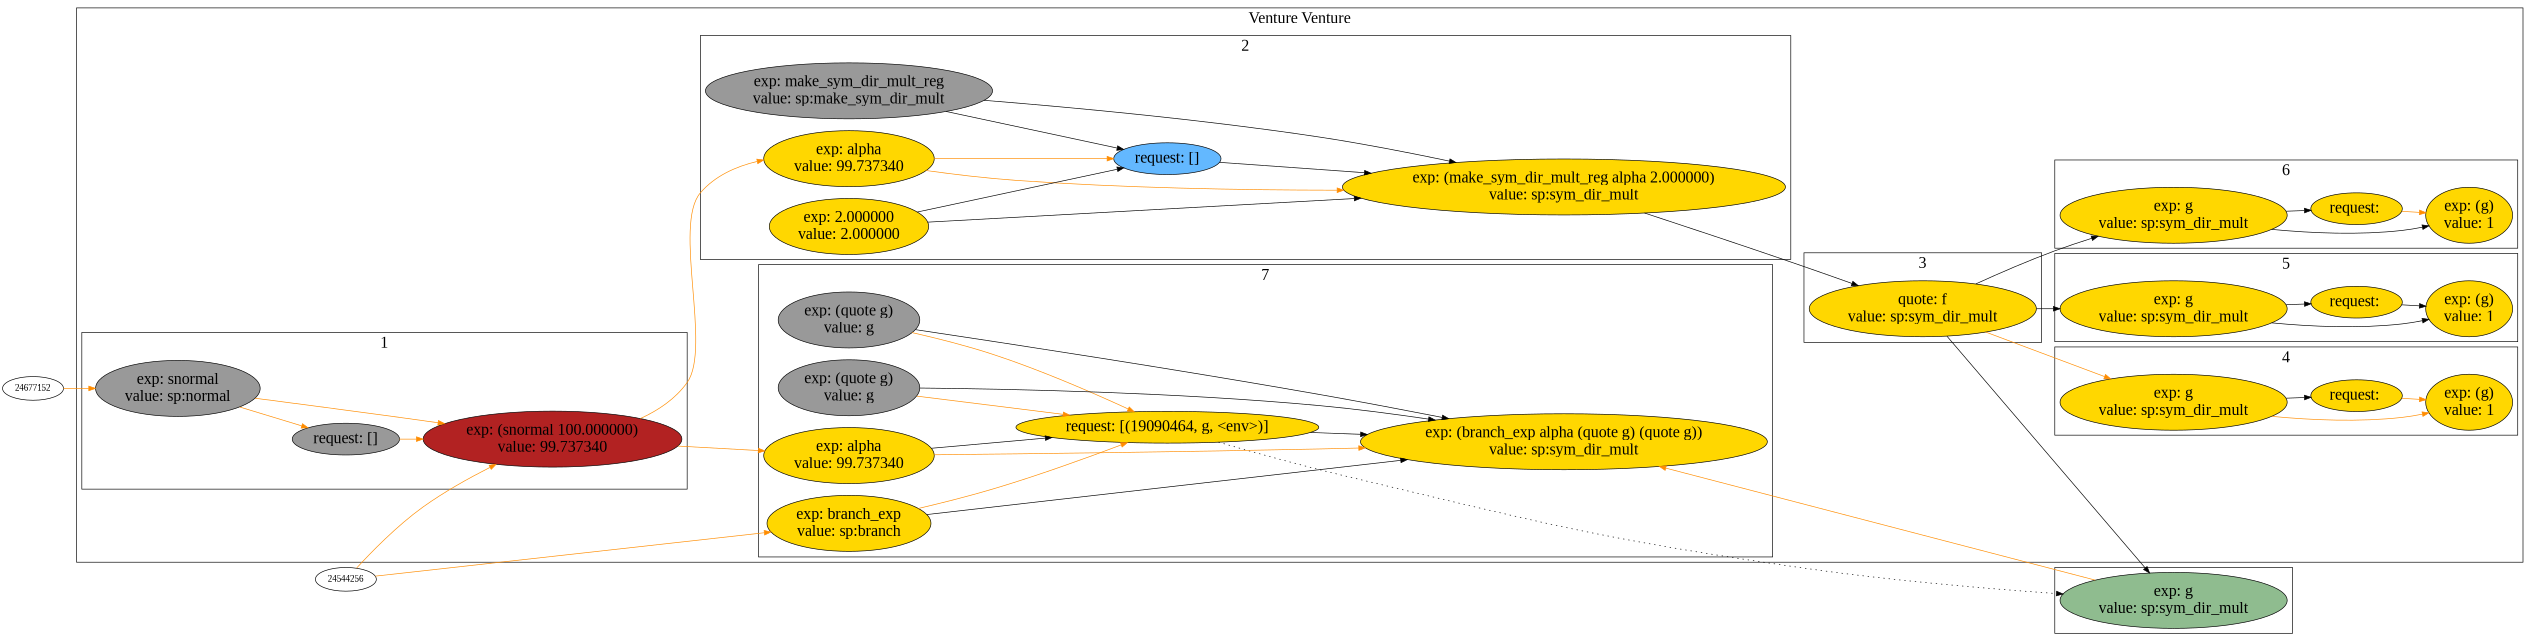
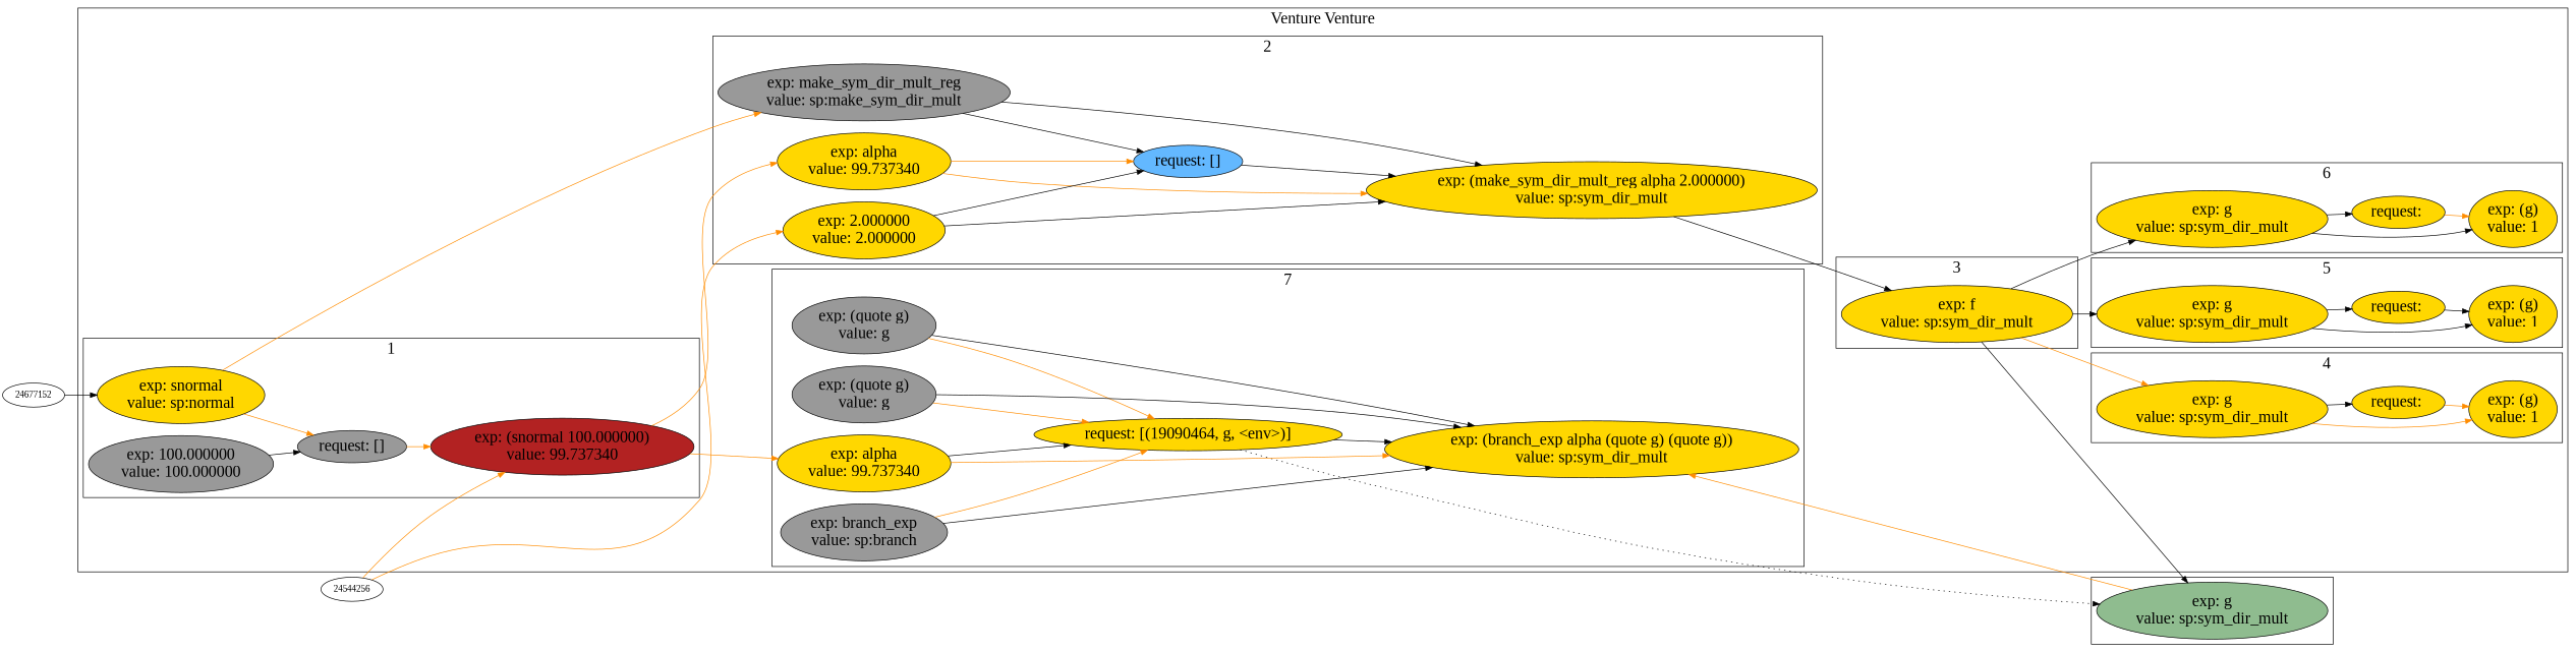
  digraph {
    fontname="Liberation Serif"
    fontsize=24
    rankdir=LR
    node [fillcolor=gold fontname="Liberation Serif" fontsize=24 shape=ellipse style=filled]
    edge [arrowhead=normal color=black constraint=true fontname="Liberation Serif" style=solid]
    n1 [fillcolor=firebrick label="exp: (snormal 100.000000)\nvalue: 99.737340"]
    n2 [fillcolor=grey60 label="request: []"]
-   n3 [fillcolor=grey60 label="exp: snormal\nvalue: sp:normal"]
+   n3 [label="exp: snormal\nvalue: sp:normal"]
+   n4 [fillcolor=grey60 label="exp: 100.000000\nvalue: 100.000000"]
    n5 [label="exp: (make_sym_dir_mult_reg alpha 2.000000)\nvalue: sp:sym_dir_mult"]
    n6 [fillcolor=steelblue1 label="request: []"]
    n7 [fillcolor=grey60 label="exp: make_sym_dir_mult_reg\nvalue: sp:make_sym_dir_mult"]
    n8 [label="exp: alpha\nvalue: 99.737340"]
    n9 [label="exp: 2.000000\nvalue: 2.000000"]
-   n10 [label="quote: f\nvalue: sp:sym_dir_mult"]
+   n10 [label="exp: f\nvalue: sp:sym_dir_mult"]
    n11 [label="exp: (g)\nvalue: 1"]
    n12 [label="request: "]
    n13 [label="exp: g\nvalue: sp:sym_dir_mult"]
    n14 [label="exp: (g)\nvalue: 1"]
    n15 [label="request: "]
    n16 [label="exp: g\nvalue: sp:sym_dir_mult"]
    n17 [label="exp: (g)\nvalue: 1"]
    n18 [label="request: "]
    n19 [label="exp: g\nvalue: sp:sym_dir_mult"]
    n20 [label="exp: (branch_exp alpha (quote g) (quote g))\nvalue: sp:sym_dir_mult"]
    n21 [label="request: [(19090464, g, <env>)]"]
-   n22 [label="exp: branch_exp\nvalue: sp:branch"]
+   n22 [fillcolor=grey60 label="exp: branch_exp\nvalue: sp:branch"]
    n23 [label="exp: alpha\nvalue: 99.737340"]
    n24 [fillcolor=grey60 label="exp: (quote g)\nvalue: g"]
    n25 [fillcolor=grey60 label="exp: (quote g)\nvalue: g"]
    n26 [fillcolor=darkseagreen label="exp: g\nvalue: sp:sym_dir_mult"]
    24544256 [fillcolor="" fontsize="" shape="" style=""]
    24677152 [fillcolor="" fontsize="" shape="" style=""]
    subgraph cluster_1 {
      label="Venture Venture"
      subgraph cluster_2 {
        label=1
        n1
        n2
        n3
+       n4
      }
      subgraph cluster_3 {
        label=2
        n5
        n6
        n7
        n8
        n9
      }
      subgraph cluster_4 {
        label=3
        n10
      }
      subgraph cluster_5 {
        label=4
        n11
        n12
        n13
      }
      subgraph cluster_6 {
        label=5
        n14
        n15
        n16
      }
      subgraph cluster_7 {
        label=6
        n17
        n18
        n19
      }
      subgraph cluster_8 {
        label=7
        n20
        n21
        n22
        n23
        n24
        n25
      }
    }
    subgraph cluster_9 {
      n26
    }
    n1 -> n8 [color=darkorange]
    n1 -> n23 [color=darkorange]
    n2 -> n1 [color=darkorange]
-   n3 -> n1 [color=darkorange]
+   n3 -> n7 [color=darkorange]
    n3 -> n2 [color=darkorange]
+   n4 -> n2
    n5 -> n10
    n6 -> n5
    n7 -> n5
    n7 -> n6
    n8 -> n5 [color=darkorange]
    n8 -> n6 [color=darkorange]
    n9 -> n5
    n9 -> n6
    n10 -> n13 [color=darkorange]
    n10 -> n16
    n10 -> n19
    n10 -> n26
    n12 -> n11 [color=darkorange]
    n13 -> n11 [color=darkorange]
    n13 -> n12
    n15 -> n14
    n16 -> n14
    n16 -> n15
    n18 -> n17 [color=darkorange]
    n19 -> n17
    n19 -> n18
    n21 -> n20
    n21 -> n26 [constraint=false style=dotted]
    n22 -> n20
    n22 -> n21 [color=darkorange]
    n23 -> n20 [color=darkorange]
    n23 -> n21
    n24 -> n20
    n24 -> n21 [color=darkorange]
    n25 -> n20
    n25 -> n21 [color=darkorange]
    n26 -> n20 [color=darkorange]
    24544256 -> n1 [color=darkorange]
-   24544256 -> n22 [color=darkorange]
-   24677152 -> n3 [color=darkorange]
+   24544256 -> n9 [color=darkorange]
+   24677152 -> n3
  }
